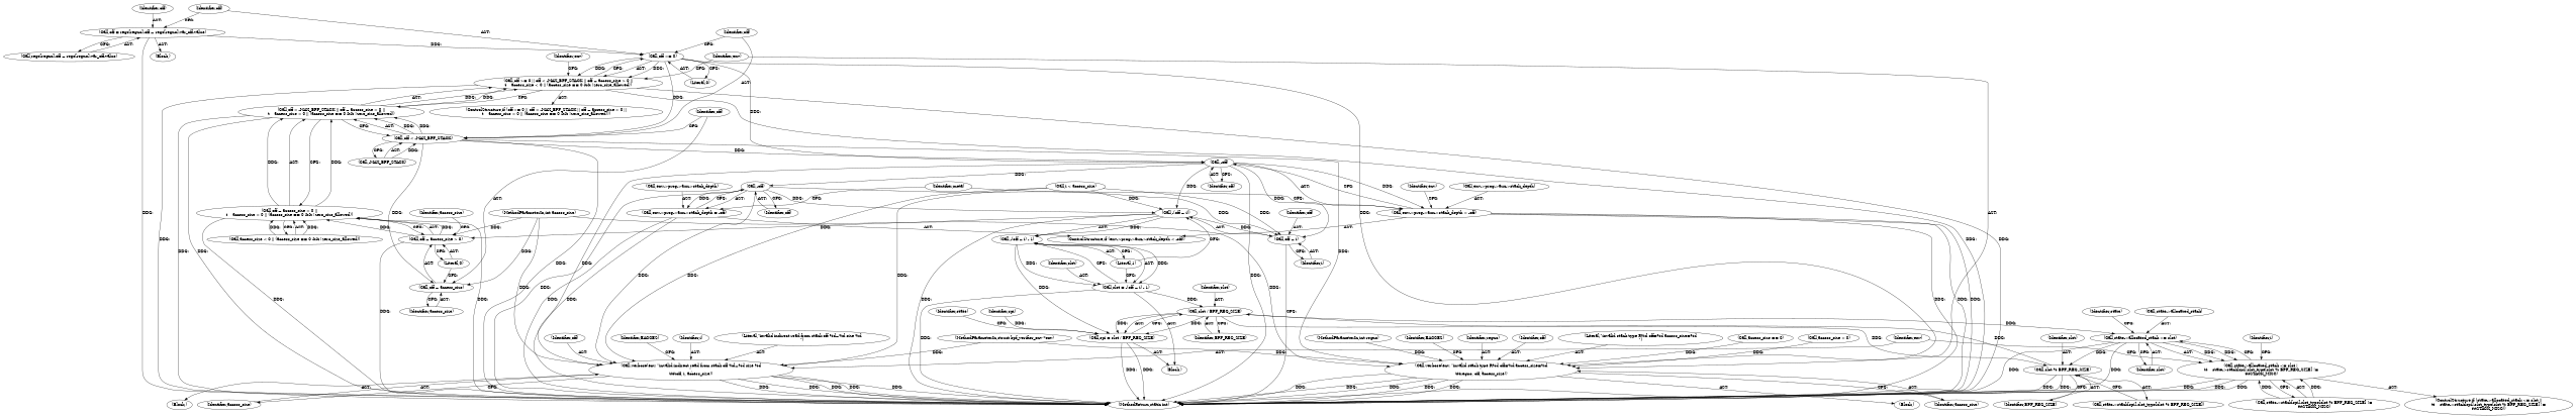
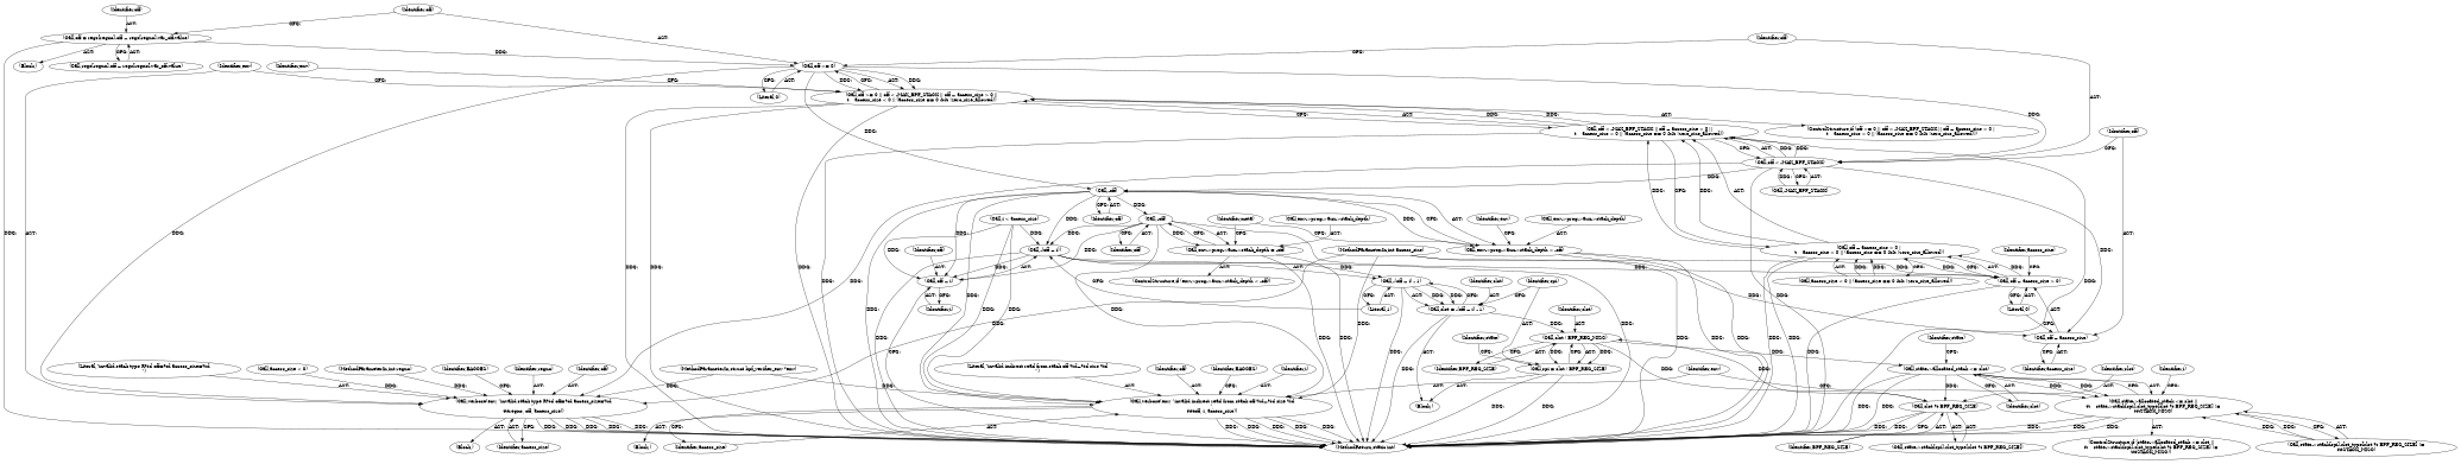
  digraph {
    n1 [label="(Call,off = regs[regno].off + regs[regno].var_off.value)"]
    n2 [label="(Call,off >= 0)"]
    n3 [label="(MethodReturn,static int)"]
    n4 [label="(Block,)"]
    n5 [label="(Call,regs[regno].off + regs[regno].var_off.value)"]
    n6 [label="(Call,off >= 0 || off < -MAX_BPF_STACK || off + access_size > 0 ||\n\t    access_size < 0 || (access_size == 0 && !zero_size_allowed))"]
    n7 [label="(Call,off < -MAX_BPF_STACK)"]
    n8 [label="(Call,verbose(env, \"invalid stack type R%d off=%d access_size=%d\n\",\n\t\t\tregno, off, access_size))"]
    n9 [label="(Call,-off)"]
    n10 [label="(Literal,0)"]
    n11 [label="(Call,off < -MAX_BPF_STACK || off + access_size > 0 ||\n\t    access_size < 0 || (access_size == 0 && !zero_size_allowed))"]
    n12 [label="(ControlStructure,if (off >= 0 || off < -MAX_BPF_STACK || off + access_size > 0 ||\n\t    access_size < 0 || (access_size == 0 && !zero_size_allowed)))"]
    n13 [label="(Call,off + access_size)"]
    n14 [label="(Call,-MAX_BPF_STACK)"]
    n15 [label="(Block,)"]
    n16 [label="(Identifier,access_size)"]
    n17 [label="(Call,env->prog->aux->stack_depth < -off)"]
    n18 [label="(Call,-off)"]
    n19 [label="(Call,-(off + i))"]
    n20 [label="(Call,off + i)"]
    n21 [label="(Call,verbose(env, \"invalid indirect read from stack off %d+%d size %d\n\",\n\t\t\t\toff, i, access_size))"]
    n22 [label="(Identifier,off)"]
    n23 [label="(Call,off + access_size > 0 ||\n\t    access_size < 0 || (access_size == 0 && !zero_size_allowed))"]
    n24 [label="(Call,off + access_size > 0)"]
    n25 [label="(Literal,0)"]
    n26 [label="(Identifier,access_size)"]
    n27 [label="(Call,access_size < 0 || (access_size == 0 && !zero_size_allowed))"]
    n28 [label="(ControlStructure,if (env->prog->aux->stack_depth < -off))"]
    n29 [label="(Call,env->prog->aux->stack_depth = -off)"]
    n30 [label="(Identifier,off)"]
    n31 [label="(Call,-(off + i) - 1)"]
    n32 [label="(Identifier,i)"]
    n33 [label="(Block,)"]
    n34 [label="(Identifier,access_size)"]
    n35 [label="(Call,slot = -(off + i) - 1)"]
    n36 [label="(Literal,1)"]
-   n37 [label="(Call,slot / BPF_REG_SIZE)"]
+   n37 [label="(Call,slot / BPF_REG_MISC)"]
    n38 [label="(Block,)"]
    n39 [label="(Call,spi = slot / BPF_REG_SIZE)"]
    n40 [label="(Call,state->allocated_stack <= slot)"]
    n41 [label="(Call,slot % BPF_REG_SIZE)"]
    n42 [label="(Identifier,BPF_REG_SIZE)"]
    n43 [label="(Call,state->allocated_stack <= slot ||\n\t\t    state->stack[spi].slot_type[slot % BPF_REG_SIZE] !=\n\t\t\tSTACK_MISC)"]
    n44 [label="(Identifier,slot)"]
    n45 [label="(Identifier,BPF_REG_SIZE)"]
    n46 [label="(Call,state->stack[spi].slot_type[slot % BPF_REG_SIZE])"]
    n47 [label="(Call,state->stack[spi].slot_type[slot % BPF_REG_SIZE] !=\n\t\t\tSTACK_MISC)"]
    n48 [label="(ControlStructure,if (state->allocated_stack <= slot ||\n\t\t    state->stack[spi].slot_type[slot % BPF_REG_SIZE] !=\n\t\t\tSTACK_MISC))"]
    n49 [label="(Identifier,env)"]
    n50 [label="(Identifier,EACCES)"]
    n51 [label="(Call,env->prog->aux->stack_depth)"]
    n52 [label="(Identifier,off)"]
    n53 [label="(MethodParameterIn,int access_size)"]
    n54 [label="(Identifier,i)"]
    n55 [label="(Literal,\"invalid indirect read from stack off %d+%d size %d\n\")"]
    n56 [label="(Literal,\"invalid stack type R%d off=%d access_size=%d\n\")"]
    n57 [label="(MethodParameterIn,struct bpf_verifier_env *env)"]
-   n58 [label="(Call,access_size == 0)"]
    n59 [label="(Identifier,meta)"]
    n60 [label="(Identifier,spi)"]
    n61 [label="(Call,access_size < 0)"]
-   n62 [label="(Call,state->allocated_stack)"]
    n63 [label="(Identifier,state)"]
    n64 [label="(Identifier,off)"]
    n65 [label="(Identifier,off)"]
    n66 [label="(Identifier,env)"]
    n67 [label="(Call,env->prog->aux->stack_depth)"]
    n68 [label="(Identifier,off)"]
    n69 [label="(Identifier,i)"]
    n70 [label="(Identifier,state)"]
    n71 [label="(Identifier,off)"]
    n72 [label="(MethodParameterIn,int regno)"]
    n73 [label="(Identifier,slot)"]
    n74 [label="(Identifier,EACCES)"]
    n75 [label="(Identifier,off)"]
    n76 [label="(Identifier,regno)"]
    n77 [label="(Identifier,env)"]
    n78 [label="(Identifier,env)"]
    n79 [label="(Identifier,access_size)"]
    n80 [label="(Call,i < access_size)"]
    n81 [label="(Identifier,slot)"]
    n82 [label="(Identifier,off)"]
    n83 [label="(Identifier,slot)"]
    n1 -> n2 [label="DDG: "]
    n1 -> n3 [label="DDG: "]
    n1 -> n4 [label="AST: "]
    n1 -> n5 [label="CFG: "]
    n2 -> n6 [label="AST: "]
    n2 -> n6 [label="DDG: "]
    n2 -> n6 [label="DDG: "]
    n2 -> n7 [label="DDG: "]
    n2 -> n8 [label="DDG: "]
    n2 -> n9 [label="DDG: "]
    n2 -> n10 [label="CFG: "]
    n5 -> n1 [label="AST: "]
    n6 -> n2 [label="CFG: "]
    n6 -> n3 [label="DDG: "]
    n6 -> n3 [label="DDG: "]
    n6 -> n3 [label="DDG: "]
    n6 -> n11 [label="CFG: "]
    n6 -> n12 [label="AST: "]
    n7 -> n3 [label="DDG: "]
    n7 -> n8 [label="DDG: "]
    n7 -> n9 [label="DDG: "]
    n7 -> n11 [label="AST: "]
    n7 -> n11 [label="DDG: "]
    n7 -> n11 [label="DDG: "]
    n7 -> n13 [label="DDG: "]
    n7 -> n14 [label="CFG: "]
    n8 -> n3 [label="DDG: "]
    n8 -> n3 [label="DDG: "]
    n8 -> n3 [label="DDG: "]
    n8 -> n3 [label="DDG: "]
    n8 -> n3 [label="DDG: "]
    n8 -> n15 [label="AST: "]
    n8 -> n16 [label="CFG: "]
    n9 -> n3 [label="DDG: "]
    n9 -> n17 [label="AST: "]
    n9 -> n17 [label="DDG: "]
    n9 -> n18 [label="DDG: "]
    n9 -> n19 [label="DDG: "]
    n9 -> n20 [label="DDG: "]
    n9 -> n21 [label="DDG: "]
    n9 -> n22 [label="CFG: "]
    n10 -> n2 [label="AST: "]
    n11 -> n3 [label="DDG: "]
    n11 -> n3 [label="DDG: "]
    n11 -> n6 [label="AST: "]
    n11 -> n6 [label="DDG: "]
    n11 -> n6 [label="DDG: "]
    n11 -> n7 [label="CFG: "]
    n11 -> n23 [label="CFG: "]
    n13 -> n24 [label="AST: "]
    n13 -> n26 [label="CFG: "]
    n14 -> n7 [label="AST: "]
    n14 -> n7 [label="DDG: "]
    n16 -> n8 [label="AST: "]
    n17 -> n3 [label="DDG: "]
    n17 -> n3 [label="DDG: "]
    n17 -> n3 [label="DDG: "]
    n17 -> n9 [label="CFG: "]
-   n17 -> n28 [label="AST: "]
    n18 -> n3 [label="DDG: "]
    n18 -> n19 [label="DDG: "]
    n18 -> n20 [label="DDG: "]
    n18 -> n21 [label="DDG: "]
    n18 -> n29 [label="AST: "]
    n18 -> n29 [label="DDG: "]
    n18 -> n30 [label="CFG: "]
    n19 -> n3 [label="DDG: "]
    n19 -> n20 [label="DDG: "]
    n19 -> n24 [label="DDG: "]
    n19 -> n31 [label="AST: "]
    n19 -> n31 [label="DDG: "]
    n20 -> n3 [label="CFG: "]
    n20 -> n19 [label="AST: "]
    n20 -> n32 [label="CFG: "]
    n21 -> n3 [label="DDG: "]
    n21 -> n3 [label="DDG: "]
    n21 -> n3 [label="DDG: "]
    n21 -> n3 [label="DDG: "]
    n21 -> n3 [label="DDG: "]
    n21 -> n33 [label="AST: "]
    n21 -> n34 [label="CFG: "]
    n22 -> n9 [label="AST: "]
    n23 -> n3 [label="DDG: "]
    n23 -> n3 [label="DDG: "]
    n23 -> n11 [label="AST: "]
    n23 -> n11 [label="DDG: "]
    n23 -> n11 [label="DDG: "]
    n23 -> n24 [label="CFG: "]
    n23 -> n27 [label="CFG: "]
    n24 -> n3 [label="DDG: "]
    n24 -> n23 [label="AST: "]
    n24 -> n23 [label="DDG: "]
    n24 -> n23 [label="DDG: "]
    n24 -> n25 [label="CFG: "]
    n25 -> n13 [label="CFG: "]
    n25 -> n24 [label="AST: "]
    n26 -> n13 [label="AST: "]
    n27 -> n23 [label="AST: "]
    n27 -> n23 [label="DDG: "]
    n27 -> n23 [label="DDG: "]
    n29 -> n3 [label="DDG: "]
    n29 -> n3 [label="DDG: "]
    n29 -> n18 [label="CFG: "]
    n29 -> n28 [label="AST: "]
    n30 -> n18 [label="AST: "]
-   n31 -> n39 [label="DDG: "]
+   n31 -> n3 [label="DDG: "]
    n31 -> n35 [label="AST: "]
    n31 -> n35 [label="DDG: "]
    n31 -> n35 [label="DDG: "]
    n31 -> n36 [label="CFG: "]
    n32 -> n20 [label="AST: "]
    n34 -> n21 [label="AST: "]
    n35 -> n3 [label="DDG: "]
    n35 -> n31 [label="CFG: "]
    n35 -> n37 [label="DDG: "]
    n35 -> n38 [label="AST: "]
    n36 -> n19 [label="CFG: "]
    n36 -> n31 [label="AST: "]
    n37 -> n39 [label="AST: "]
    n37 -> n39 [label="DDG: "]
    n37 -> n39 [label="DDG: "]
    n37 -> n40 [label="DDG: "]
    n37 -> n41 [label="DDG: "]
    n37 -> n42 [label="CFG: "]
    n39 -> n3 [label="DDG: "]
    n39 -> n3 [label="DDG: "]
    n39 -> n37 [label="CFG: "]
    n39 -> n38 [label="AST: "]
    n40 -> n3 [label="DDG: "]
    n40 -> n3 [label="DDG: "]
    n40 -> n41 [label="DDG: "]
    n40 -> n43 [label="AST: "]
    n40 -> n43 [label="DDG: "]
    n40 -> n43 [label="DDG: "]
    n40 -> n44 [label="CFG: "]
    n41 -> n3 [label="DDG: "]
    n41 -> n3 [label="DDG: "]
    n41 -> n37 [label="DDG: "]
    n41 -> n45 [label="CFG: "]
    n41 -> n46 [label="AST: "]
    n42 -> n37 [label="AST: "]
    n43 -> n3 [label="DDG: "]
    n43 -> n3 [label="DDG: "]
    n43 -> n3 [label="DDG: "]
    n43 -> n40 [label="CFG: "]
    n43 -> n47 [label="CFG: "]
    n43 -> n48 [label="AST: "]
    n44 -> n40 [label="AST: "]
    n45 -> n41 [label="AST: "]
-   n46 -> n41 [label="CFG: "]
+   n46 -> n41 [label="AST: "]
    n47 -> n43 [label="AST: "]
    n47 -> n43 [label="DDG: "]
    n47 -> n43 [label="DDG: "]
    n49 -> n21 [label="AST: "]
    n49 -> n43 [label="CFG: "]
    n50 -> n21 [label="CFG: "]
    n51 -> n17 [label="AST: "]
    n52 -> n8 [label="AST: "]
    n53 -> n8 [label="DDG: "]
    n53 -> n13 [label="DDG: "]
    n53 -> n21 [label="DDG: "]
    n53 -> n24 [label="DDG: "]
    n54 -> n21 [label="AST: "]
    n55 -> n21 [label="AST: "]
    n56 -> n8 [label="AST: "]
    n57 -> n8 [label="DDG: "]
    n57 -> n21 [label="DDG: "]
-   n58 -> n8 [label="DDG: "]
    n59 -> n17 [label="CFG: "]
    n59 -> n29 [label="CFG: "]
-   n36 -> n35 [label="CFG: "]
-   n60 -> n39 [label="DDG: "]
+   n60 -> n35 [label="CFG: "]
+   n60 -> n39 [label="AST: "]
    n61 -> n8 [label="DDG: "]
-   n62 -> n40 [label="AST: "]
    n63 -> n40 [label="CFG: "]
    n64 -> n1 [label="AST: "]
    n65 -> n7 [label="CFG: "]
    n65 -> n13 [label="AST: "]
    n66 -> n17 [label="CFG: "]
    n67 -> n29 [label="AST: "]
    n68 -> n1 [label="CFG: "]
    n68 -> n2 [label="AST: "]
    n69 -> n43 [label="CFG: "]
    n70 -> n39 [label="CFG: "]
    n71 -> n20 [label="AST: "]
    n72 -> n8 [label="DDG: "]
    n73 -> n37 [label="AST: "]
    n74 -> n8 [label="CFG: "]
    n75 -> n21 [label="AST: "]
    n76 -> n8 [label="AST: "]
    n77 -> n6 [label="CFG: "]
    n78 -> n6 [label="CFG: "]
    n78 -> n8 [label="AST: "]
    n79 -> n24 [label="CFG: "]
    n80 -> n19 [label="DDG: "]
    n80 -> n20 [label="DDG: "]
    n80 -> n21 [label="DDG: "]
    n80 -> n21 [label="DDG: "]
    n81 -> n41 [label="AST: "]
    n82 -> n2 [label="CFG: "]
    n82 -> n7 [label="AST: "]
    n83 -> n35 [label="AST: "]
  }
